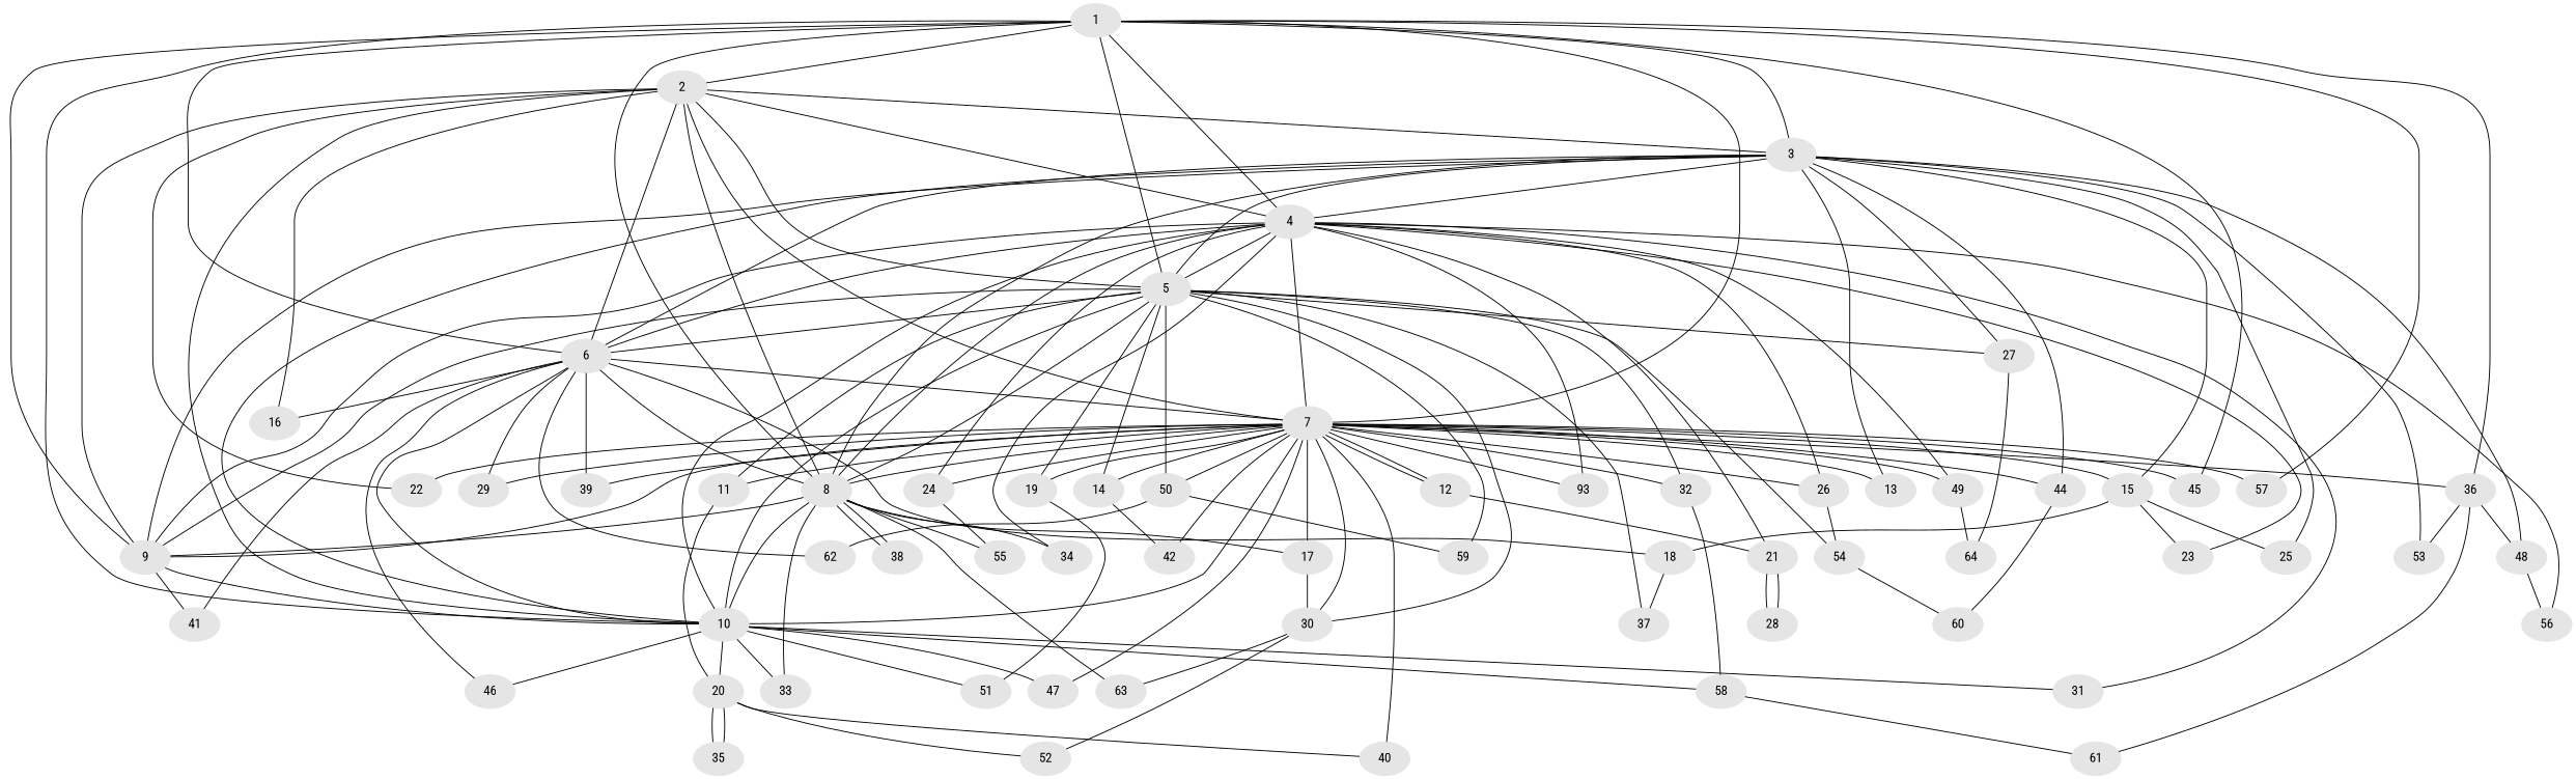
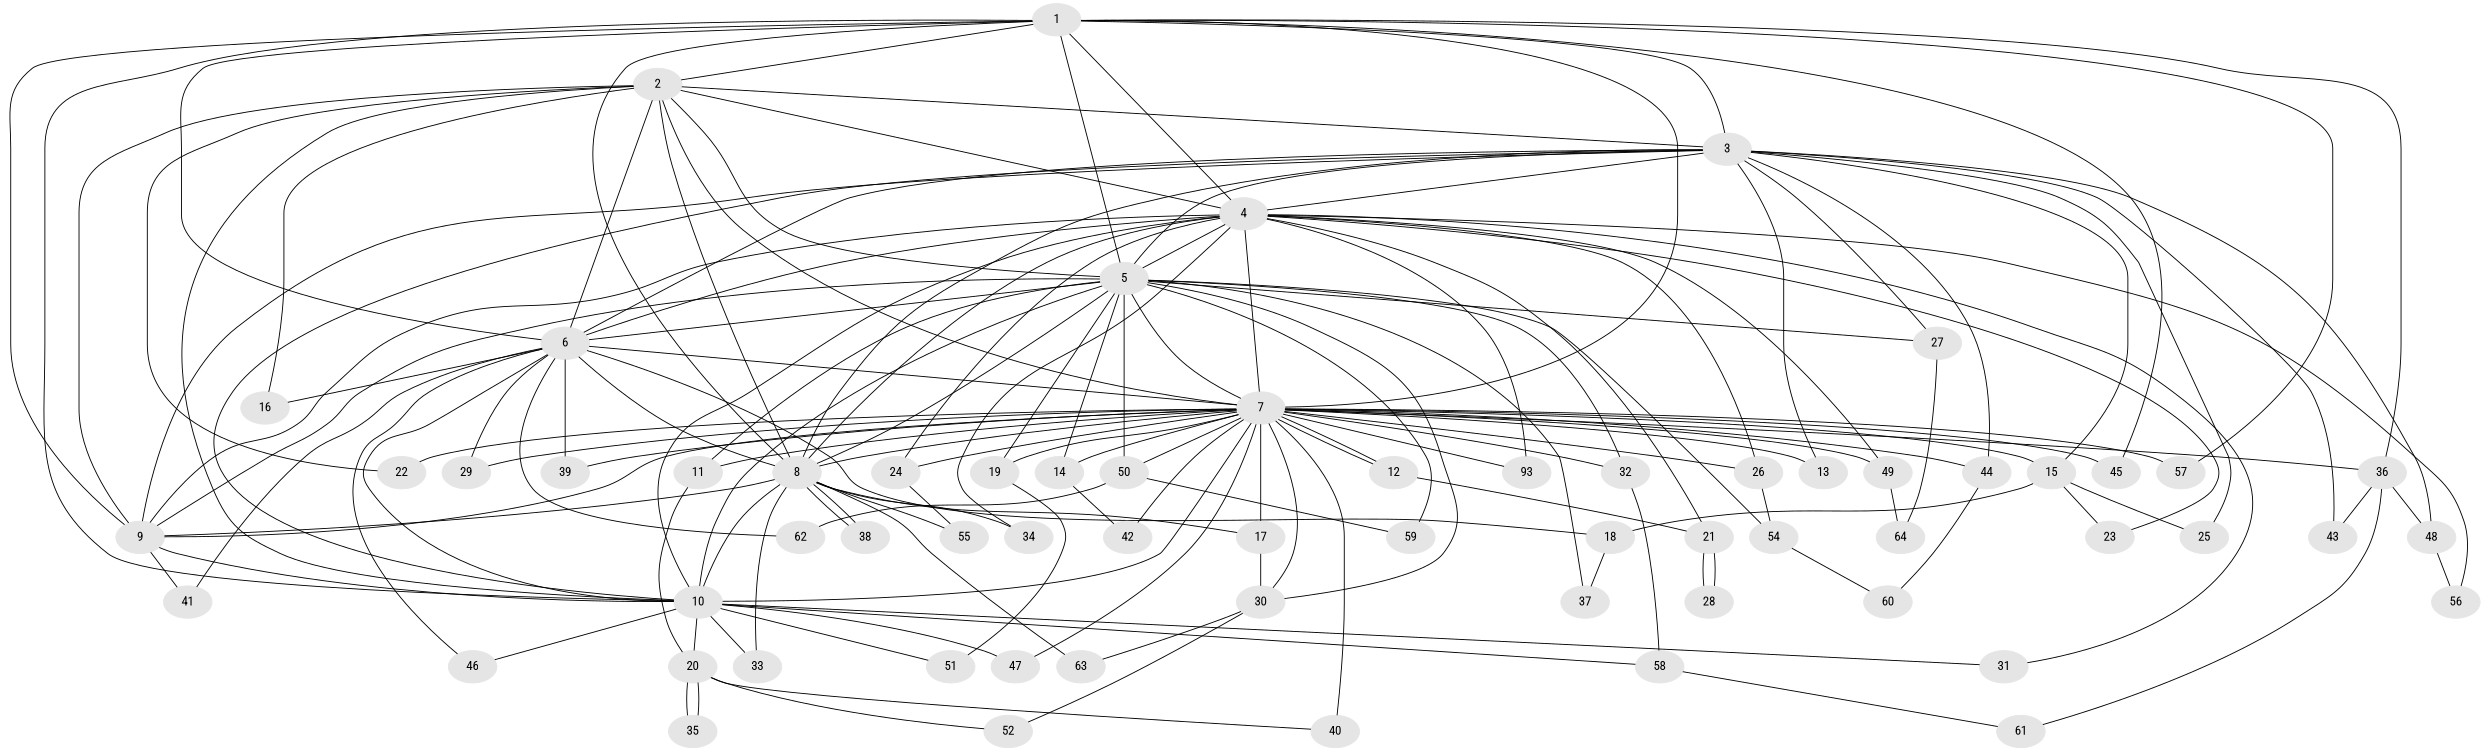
  graph {
    fontname="Roboto Condensed"
    node [color=gray90 fontname="Roboto Condensed" style=filled]
    edge [fontname="Roboto Condensed"]
    1
    2
    3
    4
    5
    6
    7
    8
    9
    10
    36
    45
    57
    16
    22
    13
    15
    25
    27
-   43 [label=53]
+   43
    44
    48
    21
    23
    24
    26
    31
    34
    49
    n30 [label=93]
    56
    11
    14
    19
    30
    32
    37
    50
    54
    59
    18
    29
    39
    41
    46
    62
    12
    17
    40
    42
    47
    33
    38
    55
    63
    20
    51
    58
    61
    64
    60
    28
    52
    35
    1 -- 2
    1 -- 3
    1 -- 4
    1 -- 5
    1 -- 6
    1 -- 7
    1 -- 8
    1 -- 9
    1 -- 10
    1 -- 36
    1 -- 45
    1 -- 57
    2 -- 3
    2 -- 4
    2 -- 5
    2 -- 6
    2 -- 7
    2 -- 8
    2 -- 9
    2 -- 10
    2 -- 16
    2 -- 22
    3 -- 4
    3 -- 5
    3 -- 6
    3 -- 8
    3 -- 9
    3 -- 10
    3 -- 13
    3 -- 15
    3 -- 25
    3 -- 27
    3 -- 43
    3 -- 44
    3 -- 48
    4 -- 5
    4 -- 6
    4 -- 7
    4 -- 8
    4 -- 9
    4 -- 10
    4 -- 21
    4 -- 23
    4 -- 24
    4 -- 26
    4 -- 31
    4 -- 34
    4 -- 49
    4 -- n30
    4 -- 56
    5 -- 6
+   5 -- 7
    5 -- 8
    5 -- 9
    5 -- 10
    5 -- 27
    5 -- 11
    5 -- 14
    5 -- 19
    5 -- 30
    5 -- 32
    5 -- 37
    5 -- 50
    5 -- 54
    5 -- 59
    6 -- 7
    6 -- 8
    6 -- 10
    6 -- 16
    6 -- 18
    6 -- 29
    6 -- 39
    6 -- 41
    6 -- 46
    6 -- 62
    7 -- 8
    7 -- 9
    7 -- 10
    7 -- 36
    7 -- 45
    7 -- 57
    7 -- 22
    7 -- 13
    7 -- 15
    7 -- 44
    7 -- 24
    7 -- 26
    7 -- 49
    7 -- n30
    7 -- 11
    7 -- 14
    7 -- 19
    7 -- 32
    7 -- 50
    7 -- 29
    7 -- 39
    7 -- 12
    7 -- 12
    7 -- 17
    7 -- 40
    7 -- 42
    7 -- 47
    8 -- 9
    8 -- 10
    8 -- 34
    8 -- 17
    8 -- 33
    8 -- 38
    8 -- 38
    8 -- 55
    8 -- 63
    9 -- 10
    9 -- 41
    10 -- 31
    10 -- 46
    10 -- 47
    10 -- 33
    10 -- 20
    10 -- 51
    10 -- 58
    36 -- 43
    36 -- 48
    36 -- 61
    15 -- 25
    15 -- 23
    15 -- 18
    27 -- 64
    44 -- 60
    48 -- 56
    21 -- 28
    21 -- 28
    24 -- 55
    26 -- 54
    49 -- 64
    11 -- 20
    14 -- 42
    19 -- 51
    30 -- 7
    30 -- 63
    30 -- 52
    32 -- 58
    50 -- 59
    50 -- 62
    54 -- 60
    18 -- 37
    12 -- 21
    17 -- 30
    20 -- 40
    20 -- 52
    20 -- 35
    20 -- 35
    58 -- 61
  }
